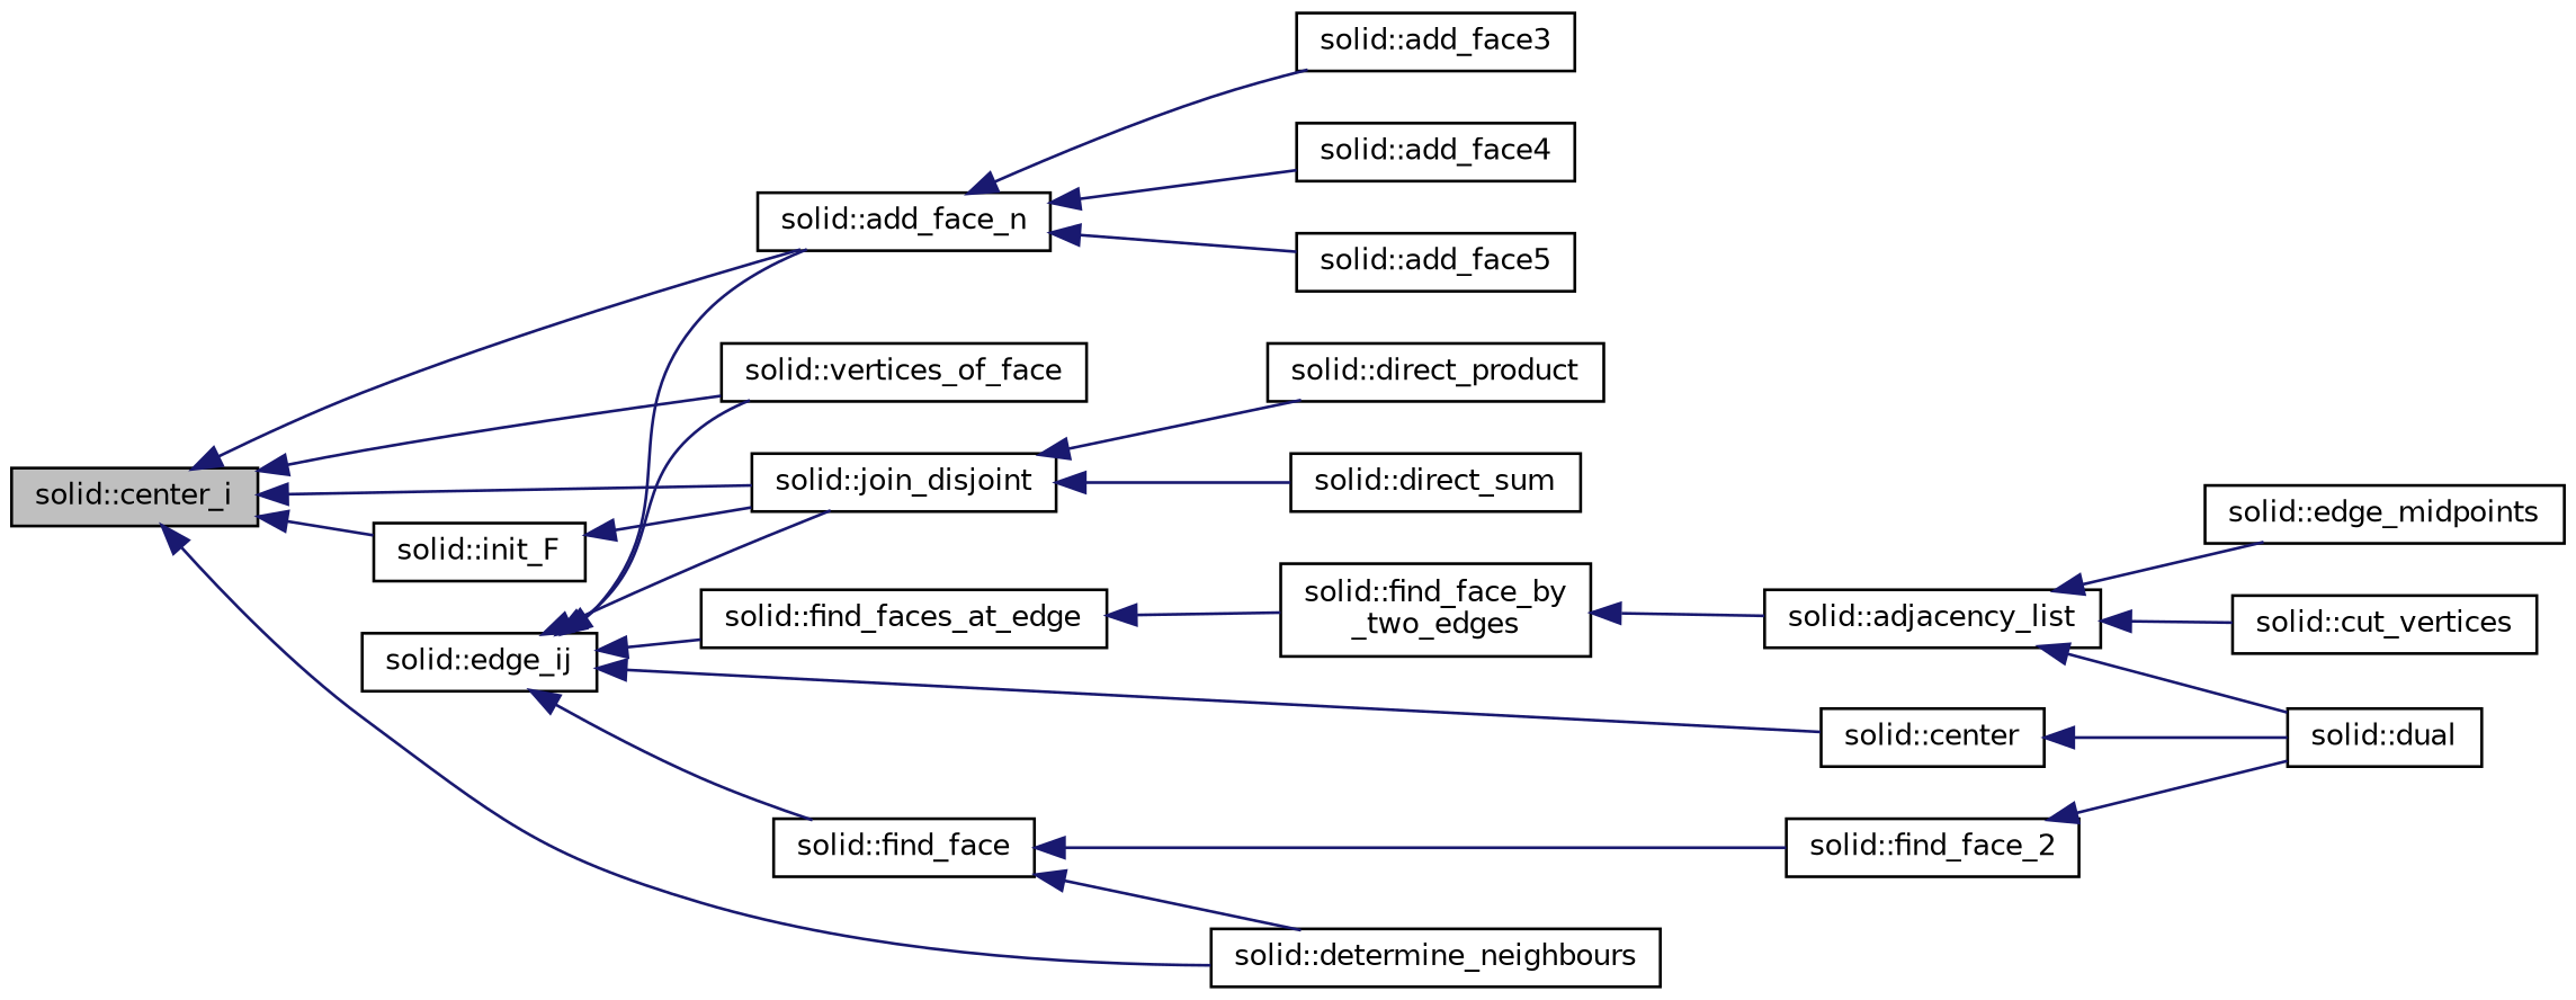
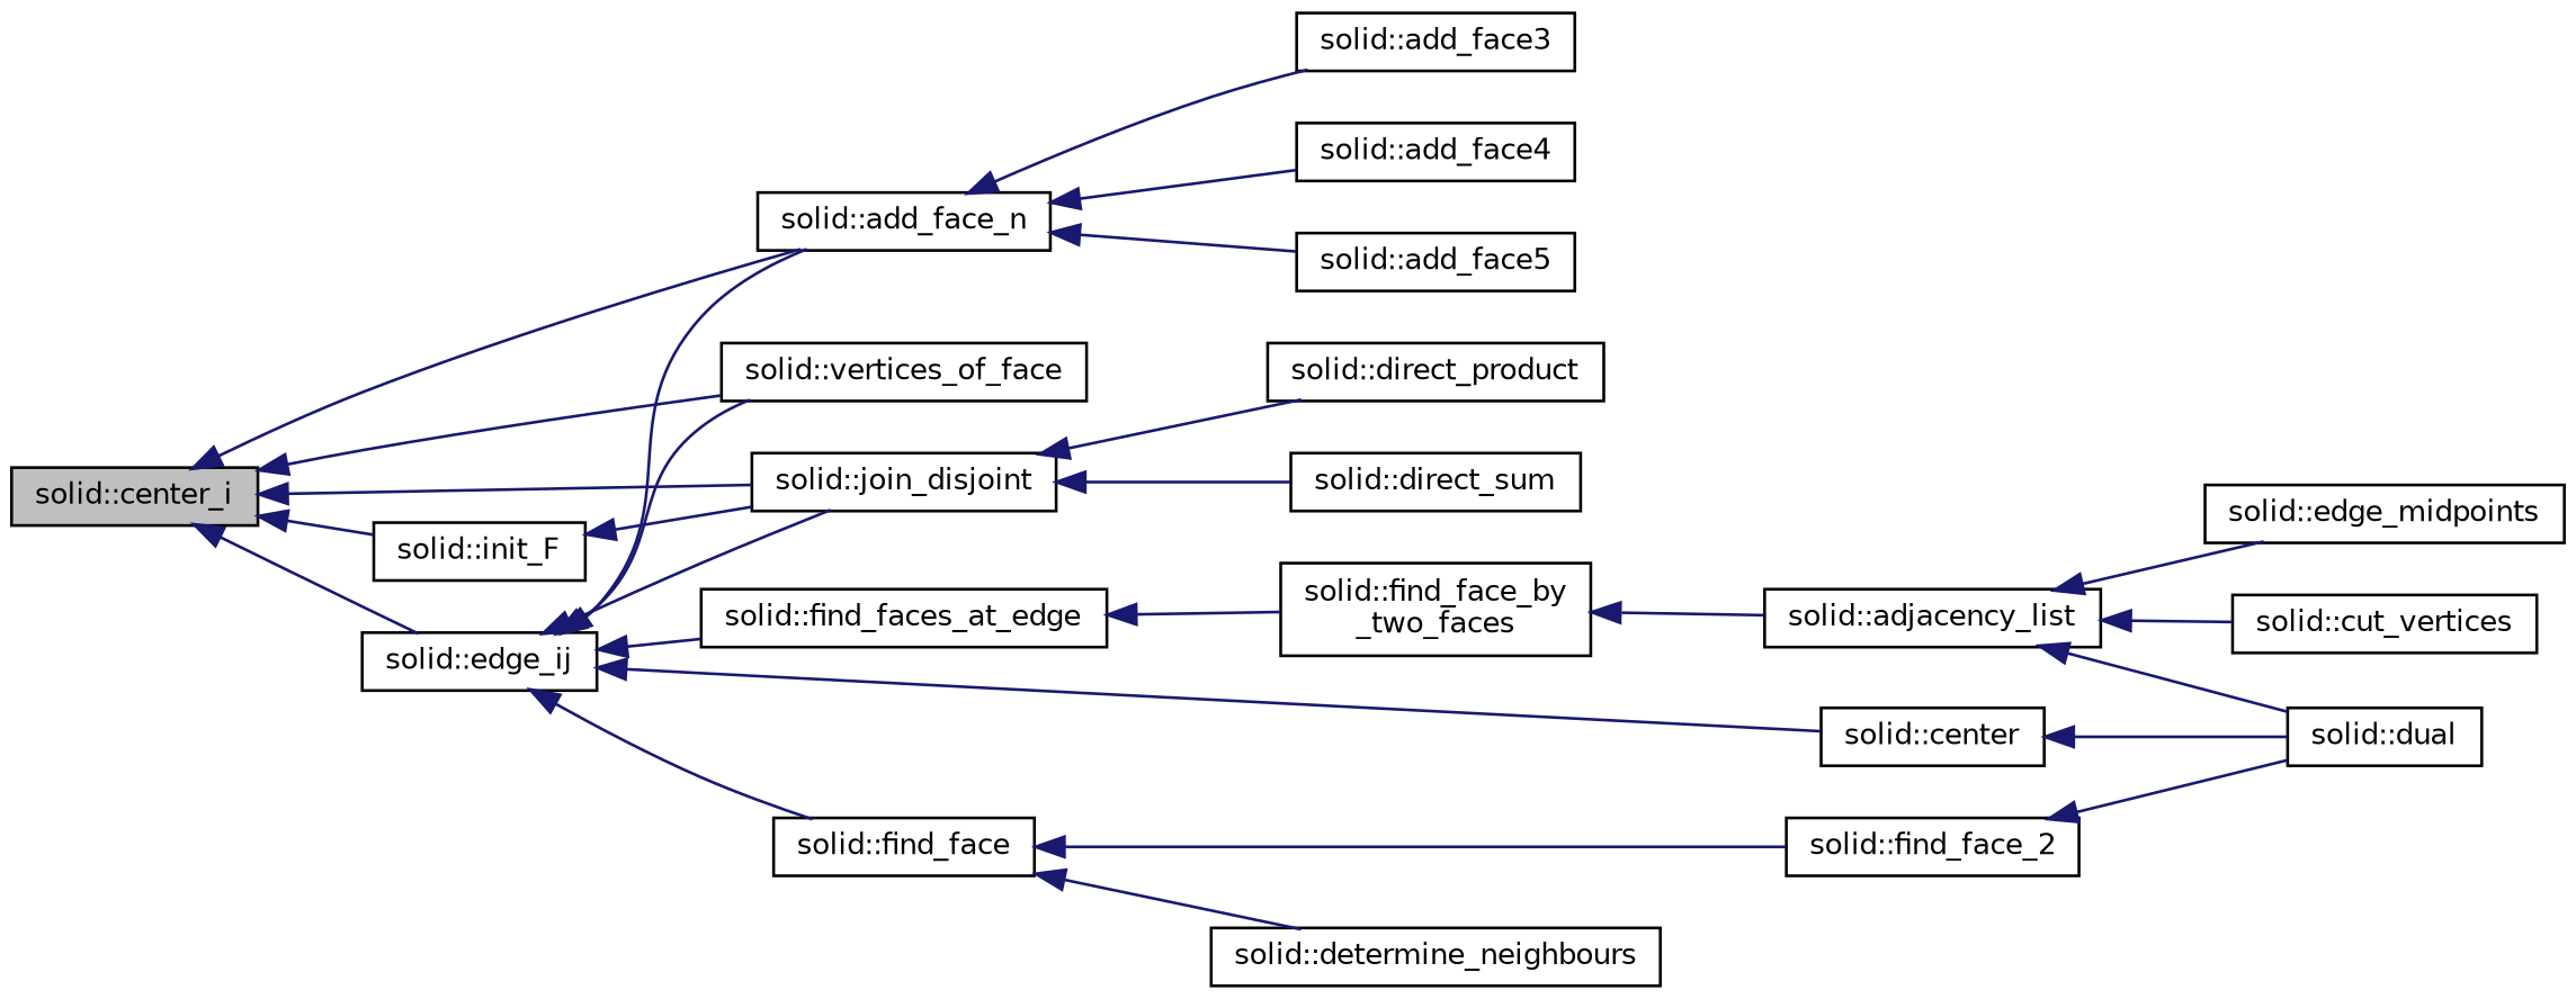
  digraph {
    rankdir=LR
    node [color=black fillcolor=white fontname=Helvetica fontsize=10 shape=record style=filled]
    edge [color=midnightblue dir=back fontname=Helvetica fontsize=10 labelfontname=Helvetica labelfontsize=10 style=solid]
    n1 [fillcolor=grey75 fontcolor=black height=0.2 label="solid::center_i" width=0.4]
    n2 [height=0.2 label="solid::edge_ij" width=0.4]
    n3 [height=0.2 label="solid::add_face_n" width=0.4]
    n4 [height=0.2 label="solid::vertices_of_face" width=0.4]
    n5 [height=0.2 label="solid::join_disjoint" width=0.4]
    n6 [height=0.2 label="solid::init_F" width=0.4]
    n7 [height=0.2 label="solid::find_face" width=0.4]
    n8 [height=0.2 label="solid::find_faces_at_edge" width=0.4]
    n9 [height=0.2 label="solid::center" width=0.4]
    n10 [height=0.2 label="solid::add_face3" width=0.4]
    n11 [height=0.2 label="solid::add_face4" width=0.4]
    n12 [height=0.2 label="solid::add_face5" width=0.4]
    n13 [height=0.2 label="solid::direct_sum" width=0.4]
    n14 [height=0.2 label="solid::direct_product" width=0.4]
    n15 [height=0.2 label="solid::determine_neighbours" width=0.4]
    n16 [height=0.2 label="solid::find_face_2" width=0.4]
    n17 [height=0.2 label="solid::dual" width=0.4]
-   n18 [height=0.2 label="solid::find_face_by\l_two_edges" width=0.4]
+   n18 [height=0.2 label="solid::find_face_by\l_two_faces" width=0.4]
    n19 [height=0.2 label="solid::adjacency_list" width=0.4]
    n20 [height=0.2 label="solid::cut_vertices" width=0.4]
    n21 [height=0.2 label="solid::edge_midpoints" width=0.4]
-   n1 -> n15
+   n1 -> n2
    n1 -> n3
    n1 -> n4
    n1 -> n5
    n1 -> n6
    n2 -> n3
    n2 -> n4
    n2 -> n5
    n2 -> n7
    n2 -> n8
    n2 -> n9
    n3 -> n10
    n3 -> n11
    n3 -> n12
    n5 -> n13
    n5 -> n14
    n6 -> n5
    n7 -> n15
    n7 -> n16
    n8 -> n18
    n9 -> n17
    n16 -> n17
    n18 -> n19
    n19 -> n17
    n19 -> n20
    n19 -> n21
  }
